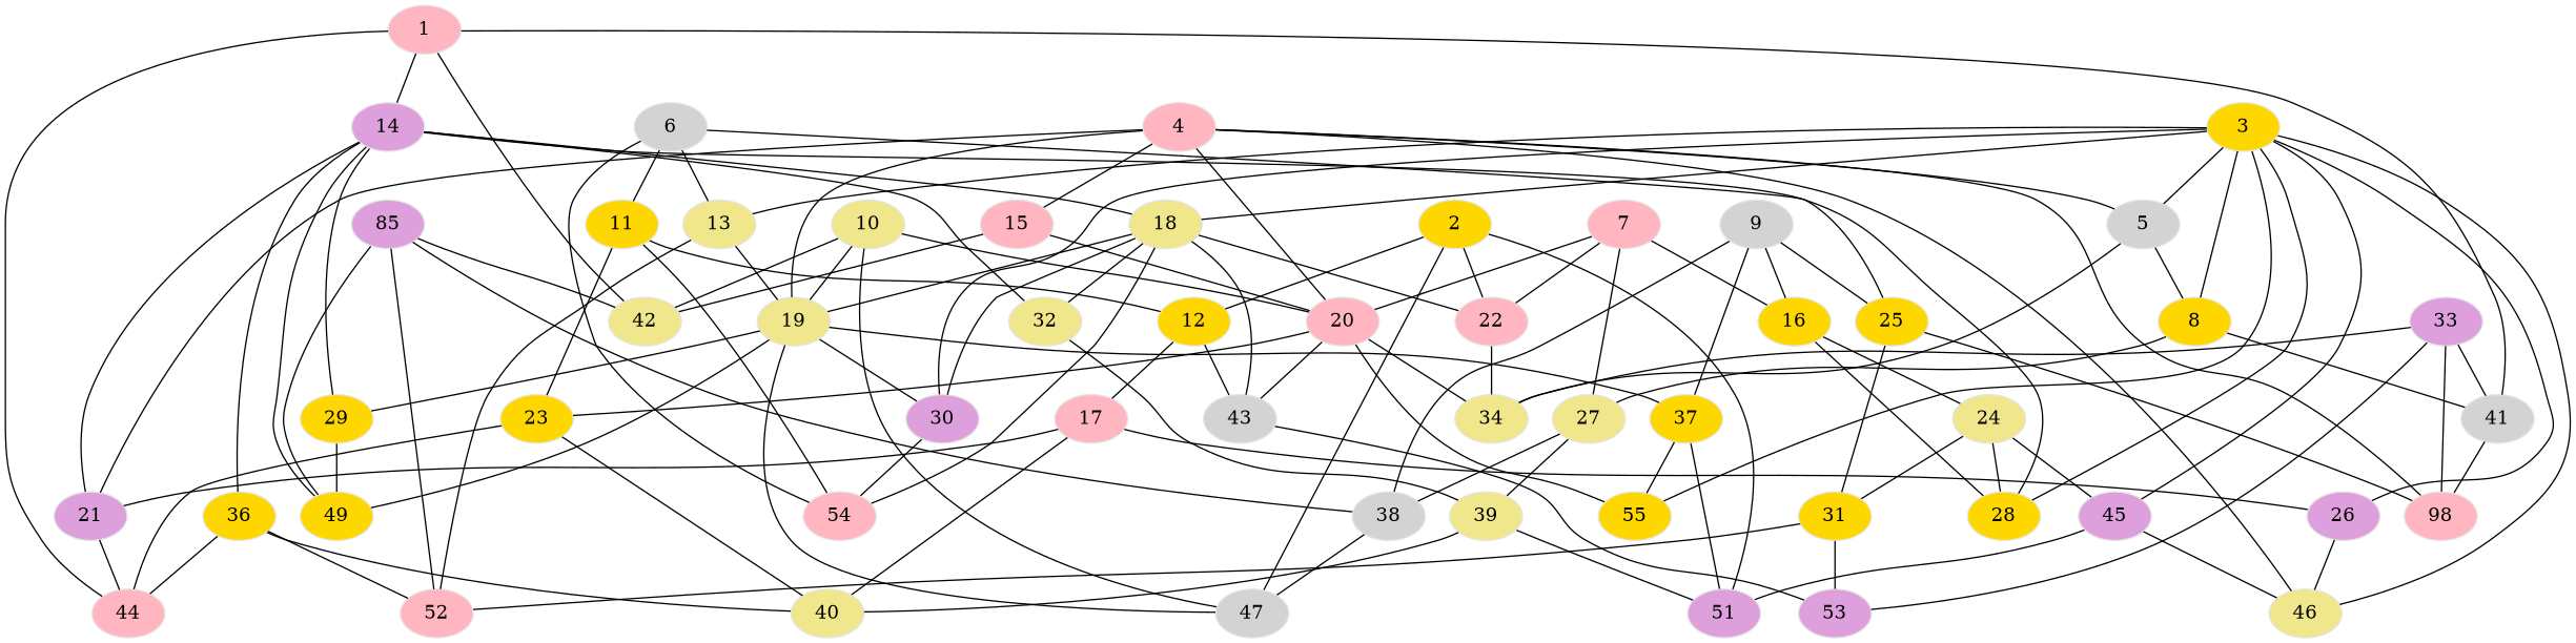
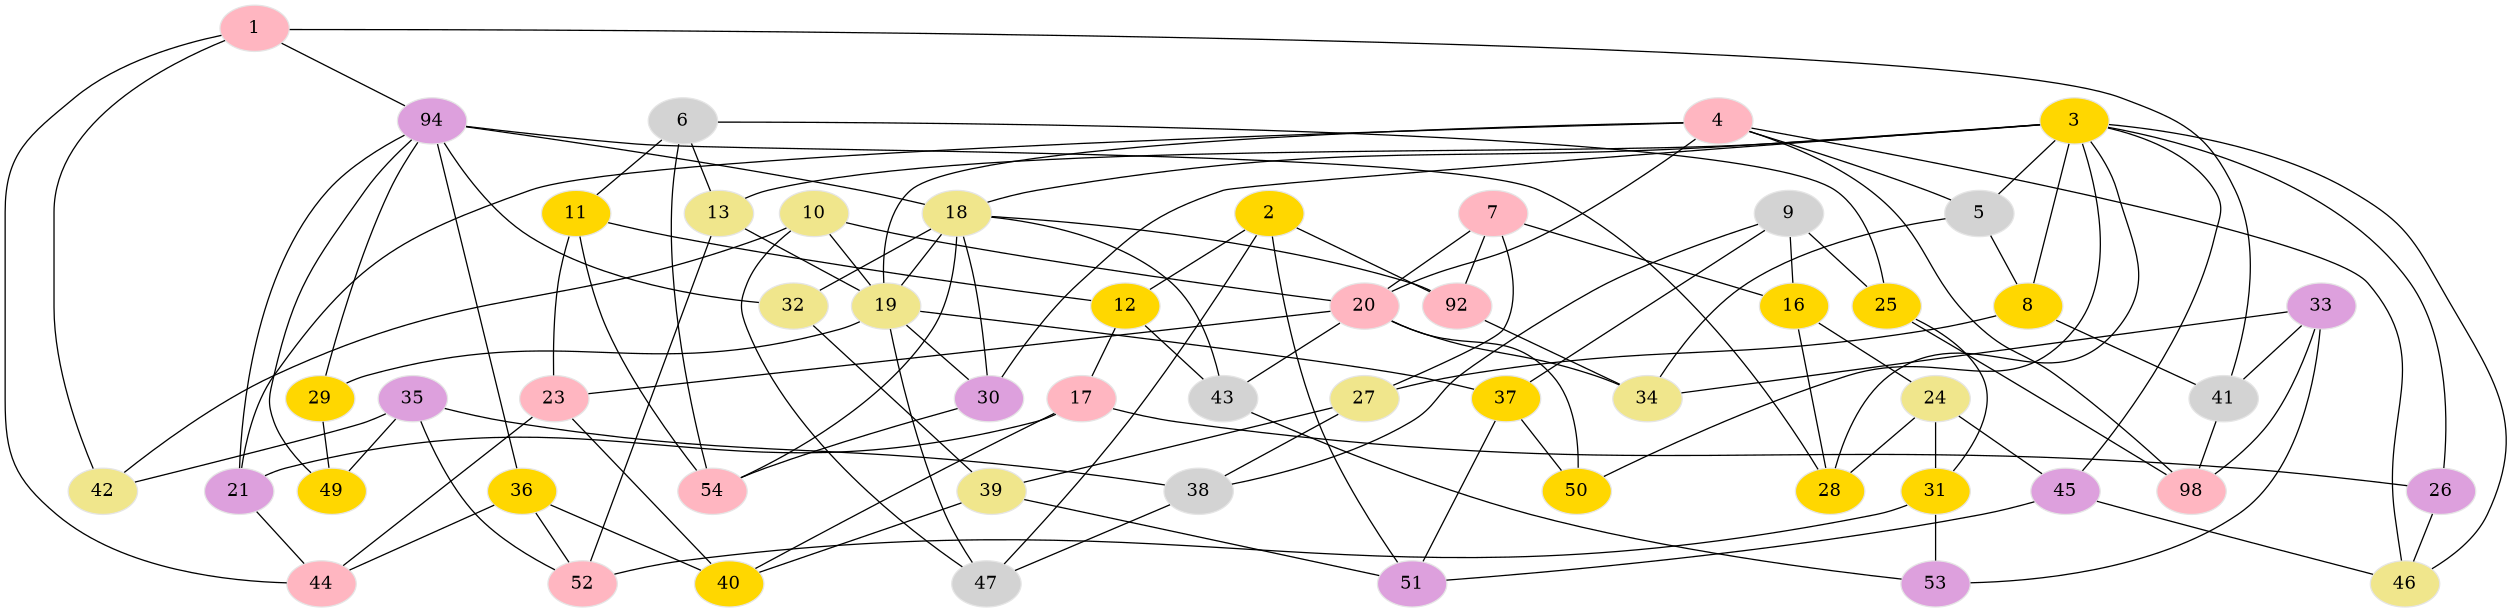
  graph {
    node [color=gray90 fillcolor=gold style=filled]
    edge [weight=1.0]
    1 [fillcolor=lightpink]
-   14 [fillcolor=plum]
+   14 [fillcolor=plum label=94]
    41 [fillcolor=lightgrey]
    42 [fillcolor=khaki]
    44 [fillcolor=lightpink]
    18 [fillcolor=khaki]
    28
    21 [fillcolor=plum]
    29
    32 [fillcolor=khaki]
    36
    49
    n13 [fillcolor=lightpink label=98]
    2
    12
-   22 [fillcolor=lightpink]
+   22 [fillcolor=lightpink label=92]
    47 [fillcolor=lightgrey]
    51 [fillcolor=plum]
    17 [fillcolor=lightpink]
    43 [fillcolor=lightgrey]
    34 [fillcolor=khaki]
    5 [fillcolor=lightgrey]
    3
    8
    13 [fillcolor=khaki]
    26 [fillcolor=plum]
    30 [fillcolor=plum]
    45 [fillcolor=plum]
    46 [fillcolor=khaki]
-   50 [label=55]
+   50
    27 [fillcolor=khaki]
    19 [fillcolor=khaki]
    52 [fillcolor=lightpink]
    54 [fillcolor=lightpink]
    4 [fillcolor=lightpink]
-   15 [fillcolor=lightpink]
    20 [fillcolor=lightpink]
    37
-   23
+   23 [fillcolor=lightpink]
    6 [fillcolor=lightgrey]
    11
    25
    31
    7 [fillcolor=lightpink]
    16
    24 [fillcolor=khaki]
    38 [fillcolor=lightgrey]
    39 [fillcolor=khaki]
    9 [fillcolor=lightgrey]
    10 [fillcolor=khaki]
-   40 [fillcolor=khaki]
+   40
    53 [fillcolor=plum]
    33 [fillcolor=plum]
-   35 [fillcolor=plum label=85]
+   35 [fillcolor=plum]
    1 -- 14
    1 -- 41
    1 -- 42
    1 -- 44
    14 -- 18 [weight=3.0]
    14 -- 28
    14 -- 21
    14 -- 29
    14 -- 32
    14 -- 36
    14 -- 49
    41 -- n13
    18 -- 32 [weight=2.0]
    18 -- 22
    18 -- 43
    18 -- 30
    18 -- 19
    18 -- 54
    21 -- 44
    29 -- 49
    32 -- 39
    36 -- 44
    36 -- 52
    36 -- 40
    2 -- 12
    2 -- 22
    2 -- 47
    2 -- 51
    12 -- 17
    12 -- 43
    22 -- 34
    17 -- 21
    17 -- 26
    17 -- 40
    43 -- 53
    5 -- 34
    5 -- 8
    3 -- 18 [weight=2.0]
    3 -- 28
    3 -- 5
    3 -- 8
    3 -- 13
    3 -- 26 [weight=2.0]
    3 -- 30
    3 -- 45
    3 -- 46
    3 -- 50
    8 -- 41
    8 -- 27
    13 -- 19
    13 -- 52
    26 -- 46
    30 -- 54
    45 -- 51
    45 -- 46
    27 -- 38
    27 -- 39
    19 -- 29 [weight=2.0]
-   19 -- 49
    19 -- 47
    19 -- 30
    19 -- 37
    4 -- 21
    4 -- n13
    4 -- 5
    4 -- 46
    4 -- 19 [weight=2.0]
-   4 -- 15
    4 -- 20
-   15 -- 42
-   15 -- 20 [weight=2.0]
    20 -- 43
    20 -- 34
    20 -- 50 [weight=2.0]
    20 -- 23
    37 -- 51
    37 -- 50
    23 -- 44
    23 -- 40
    6 -- 13
    6 -- 54
    6 -- 11
    6 -- 25
    11 -- 12
    11 -- 54
    11 -- 23
    25 -- n13
    25 -- 31
    31 -- 52
    31 -- 53
    7 -- 22
    7 -- 27
    7 -- 20
    7 -- 16
    16 -- 28
    16 -- 24
    24 -- 28
    24 -- 45
    24 -- 31
    38 -- 47
    39 -- 51
    39 -- 40
    9 -- 37
    9 -- 25
    9 -- 16
    9 -- 38
    10 -- 42
    10 -- 47
    10 -- 19
    10 -- 20
    33 -- 41
    33 -- n13
    33 -- 34
    33 -- 53
    35 -- 42
    35 -- 49
    35 -- 52
    35 -- 38
  }
